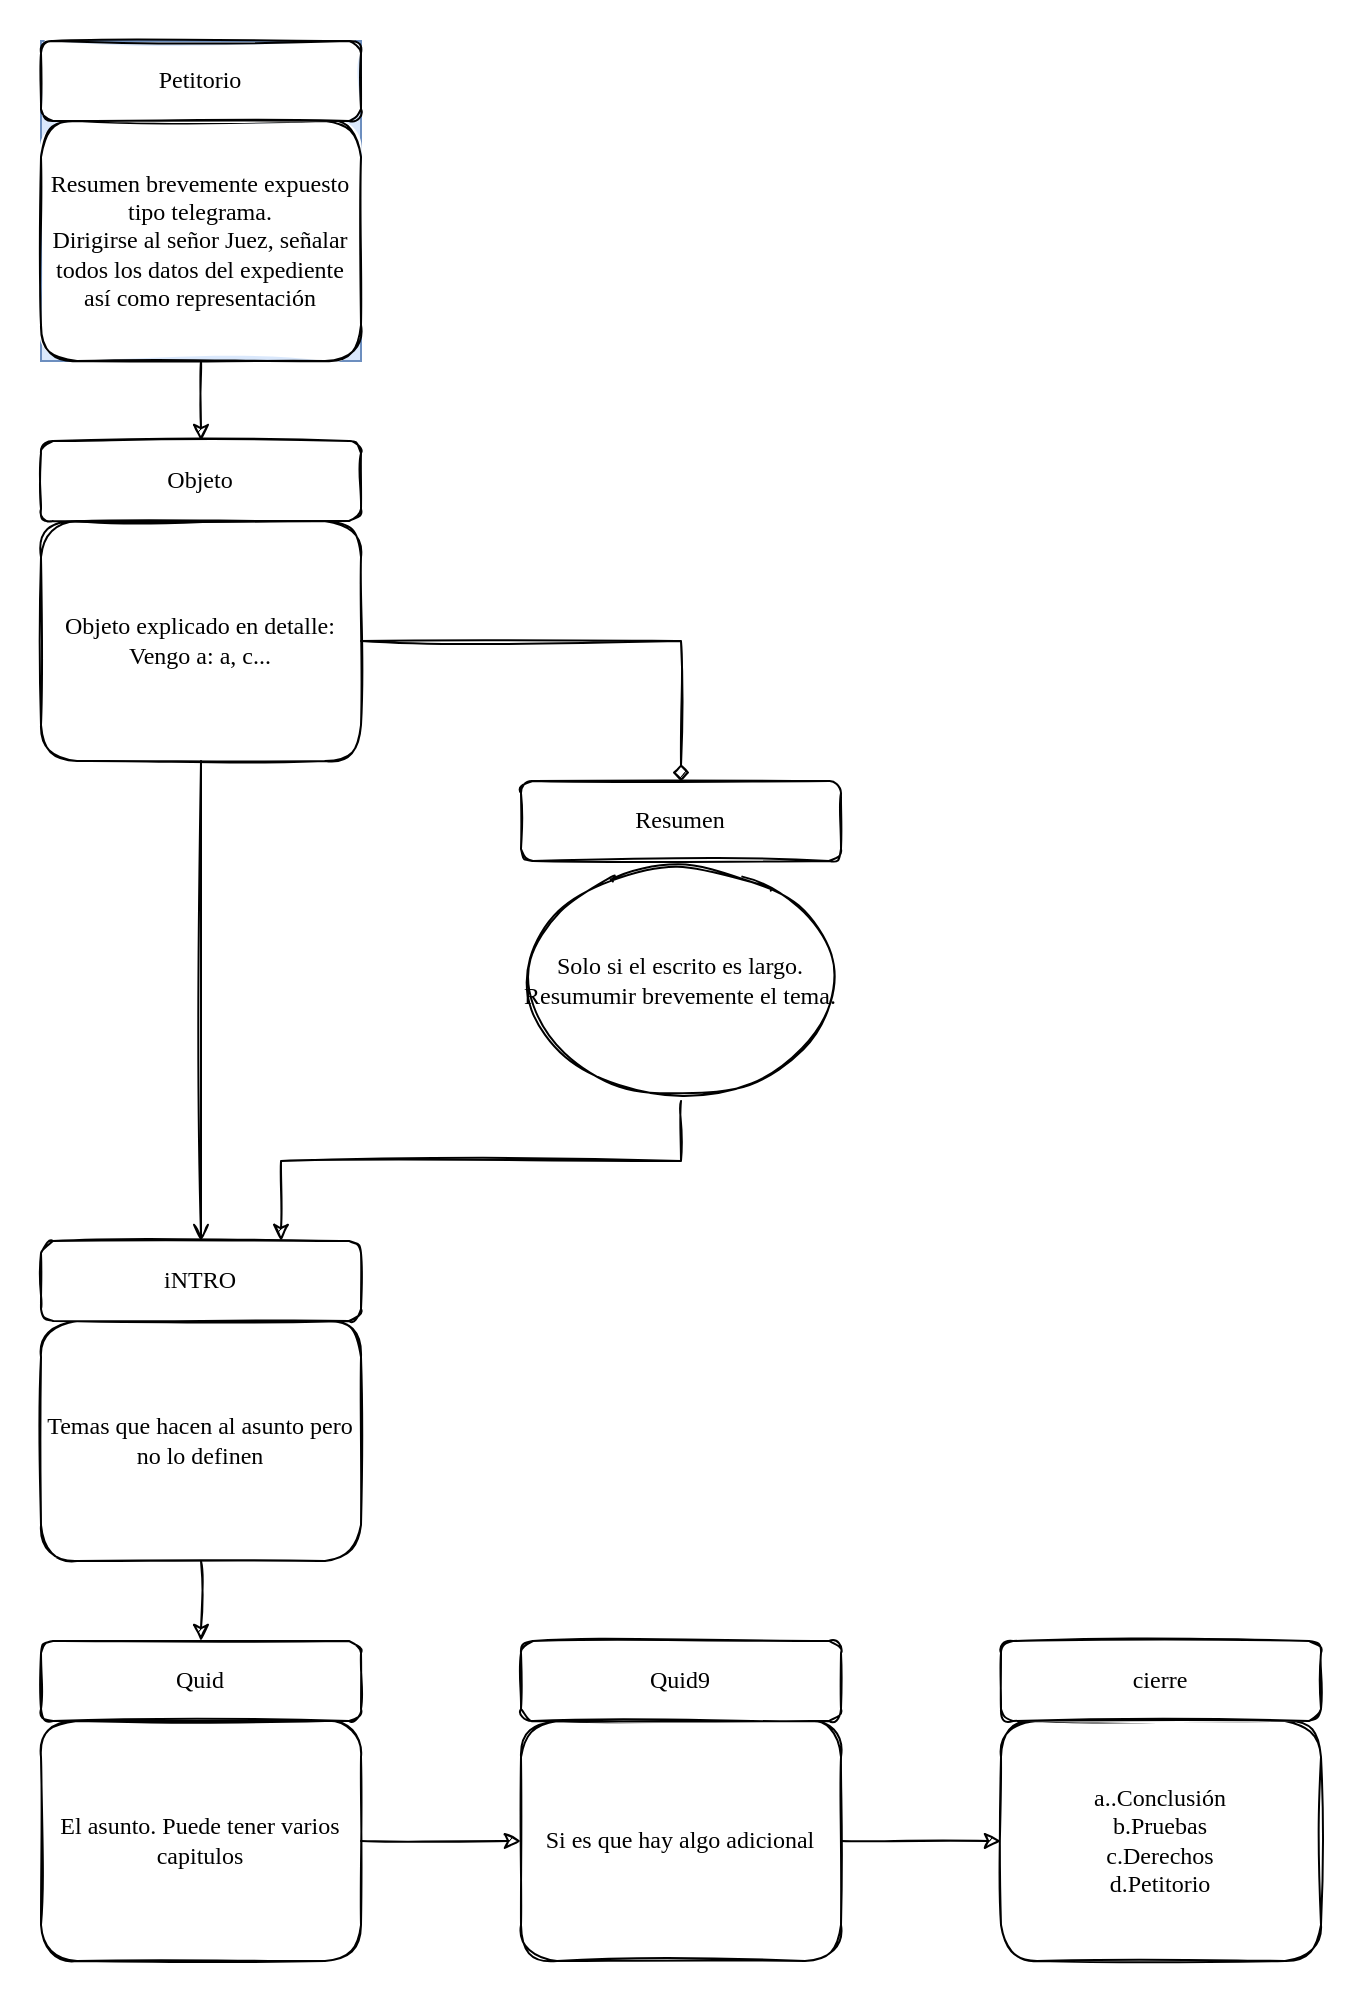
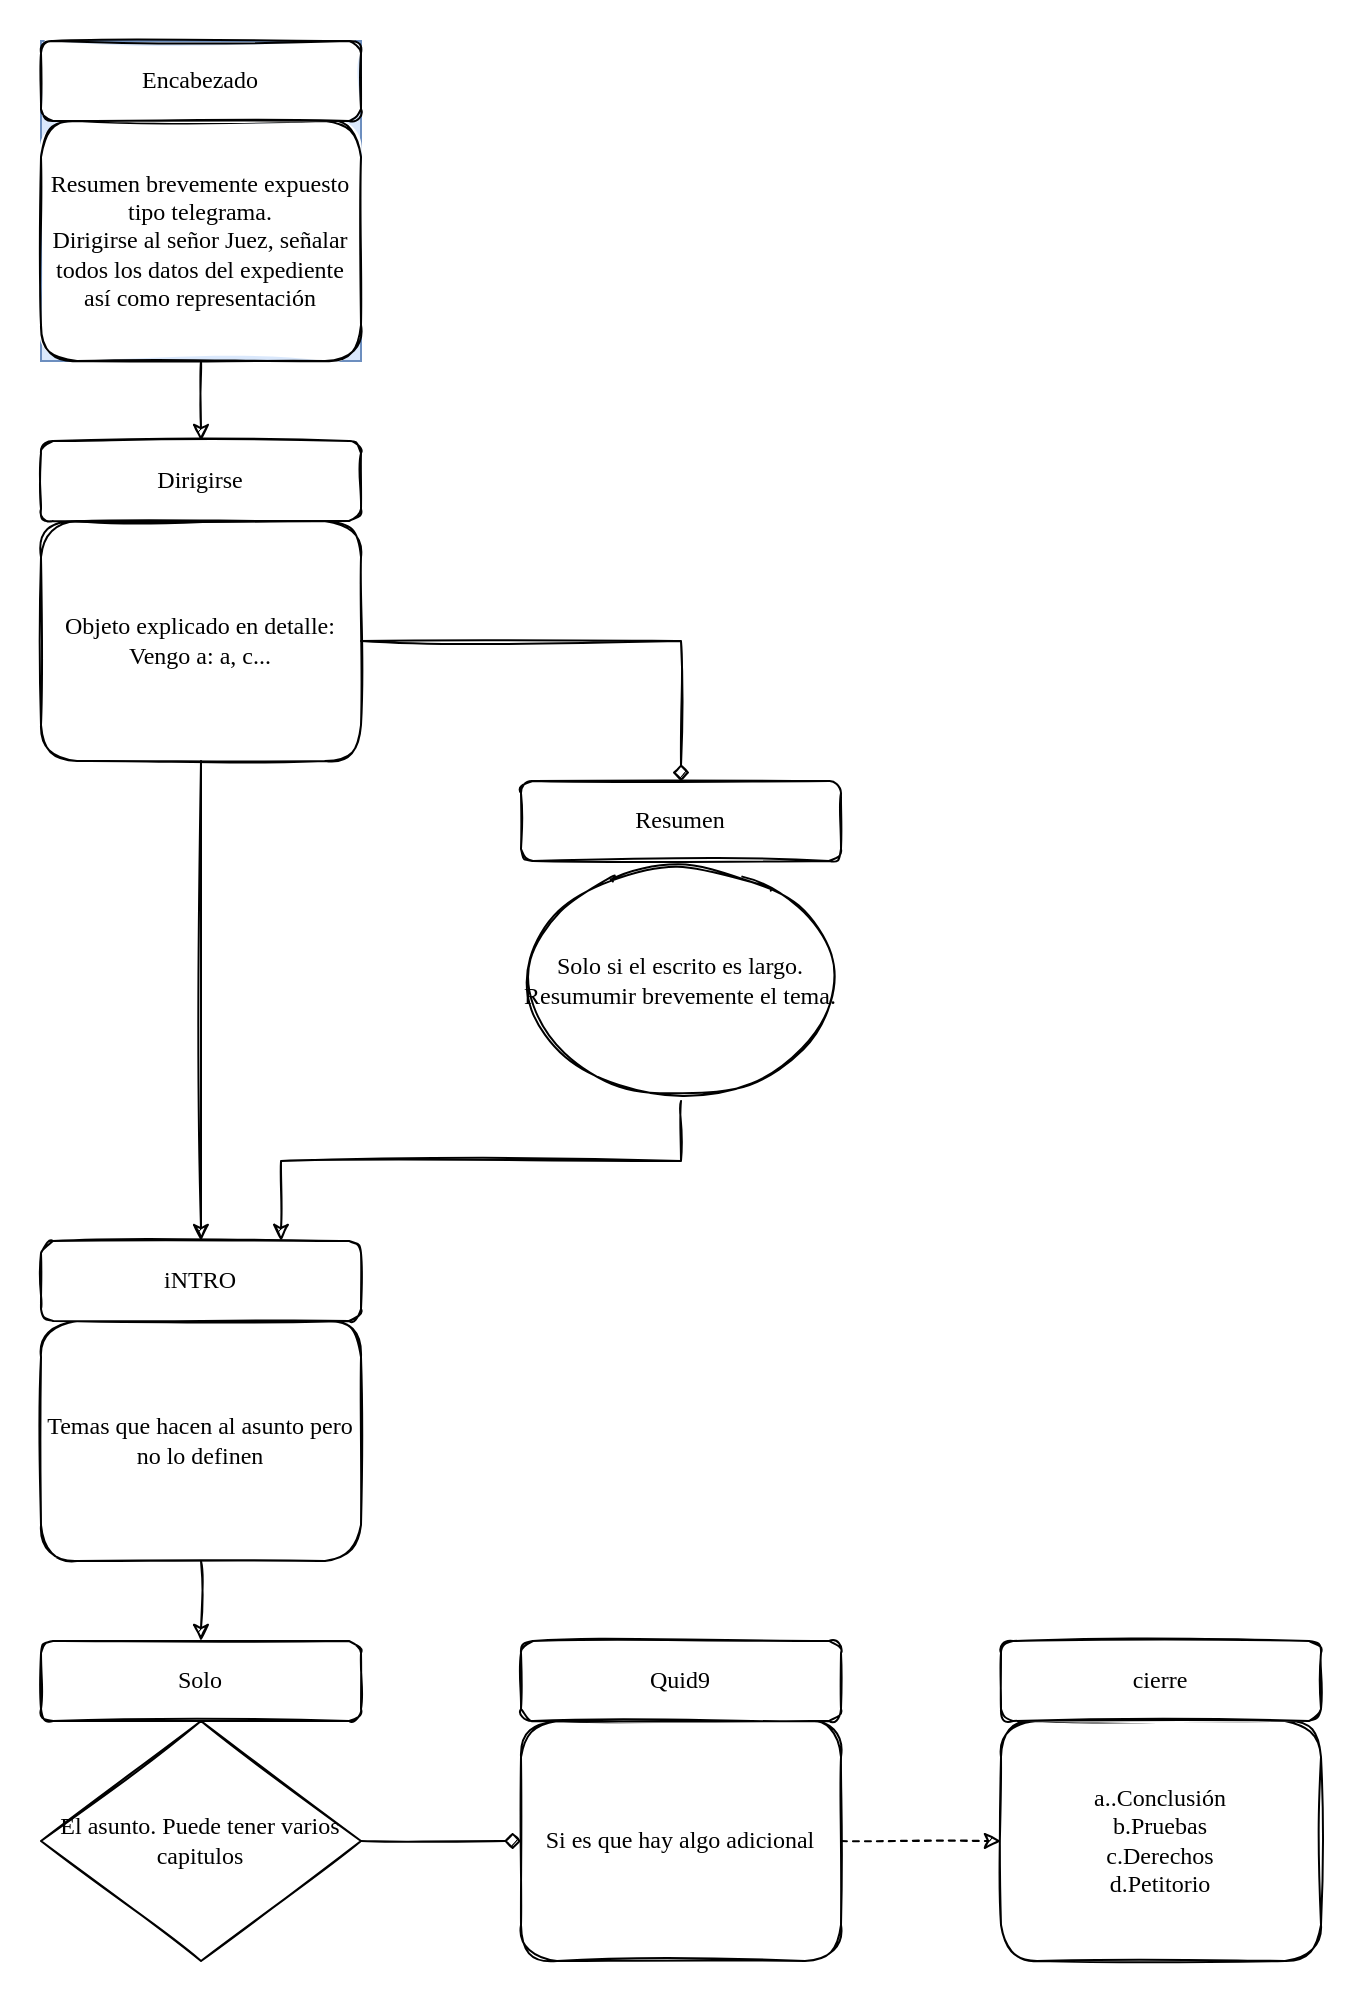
  <mxCell id="0" />
  <mxCell id="1" parent="0" />
  <mxCell id="2" value="" style="group;fillColor=#dae8fc;strokeColor=#6c8ebf;" parent="1" vertex="1" connectable="0"><mxGeometry x="20" y="20" width="160" height="160" as="geometry" /></mxCell>
  <mxCell id="3" value="Resumen brevemente expuesto tipo telegrama.&lt;br&gt;Dirigirse al señor Juez, señalar todos los datos del expediente así como representación" style="rounded=1;whiteSpace=wrap;html=1;fontFamily=Architects Daughter;shadow=0;sketch=1;fontSource=https%3A%2F%2Ffonts.googleapis.com%2Fcss%3Ffamily%3DArchitects%2BDaughter;" parent="2" vertex="1"><mxGeometry y="40" width="160" height="120" as="geometry" /></mxCell>
- <mxCell id="4" value="Petitorio" style="rounded=1;whiteSpace=wrap;html=1;fontFamily=Architects Daughter;shadow=0;sketch=1;fontSource=https%3A%2F%2Ffonts.googleapis.com%2Fcss%3Ffamily%3DArchitects%2BDaughter;" parent="2" vertex="1"><mxGeometry width="160" height="40" as="geometry" /></mxCell>
+ <mxCell id="4" value="Encabezado" style="rounded=1;whiteSpace=wrap;html=1;fontFamily=Architects Daughter;shadow=0;sketch=1;fontSource=https%3A%2F%2Ffonts.googleapis.com%2Fcss%3Ffamily%3DArchitects%2BDaughter;" parent="2" vertex="1"><mxGeometry width="160" height="40" as="geometry" /></mxCell>
  <mxCell id="5" value="" style="group" parent="1" vertex="1" connectable="0"><mxGeometry x="20" y="220" width="160" height="160" as="geometry" /></mxCell>
  <mxCell id="6" value="Objeto explicado en detalle: Vengo a: a, c..." style="rounded=1;whiteSpace=wrap;html=1;fontFamily=Architects Daughter;shadow=0;sketch=1;fontSource=https%3A%2F%2Ffonts.googleapis.com%2Fcss%3Ffamily%3DArchitects%2BDaughter;" parent="5" vertex="1"><mxGeometry y="40" width="160" height="120" as="geometry" /></mxCell>
- <mxCell id="7" value="Objeto" style="rounded=1;whiteSpace=wrap;html=1;fontFamily=Architects Daughter;shadow=0;sketch=1;fontSource=https%3A%2F%2Ffonts.googleapis.com%2Fcss%3Ffamily%3DArchitects%2BDaughter;" parent="5" vertex="1"><mxGeometry width="160" height="40" as="geometry" /></mxCell>
+ <mxCell id="7" value="Dirigirse" style="rounded=1;whiteSpace=wrap;html=1;fontFamily=Architects Daughter;shadow=0;sketch=1;fontSource=https%3A%2F%2Ffonts.googleapis.com%2Fcss%3Ffamily%3DArchitects%2BDaughter;" parent="5" vertex="1"><mxGeometry width="160" height="40" as="geometry" /></mxCell>
  <mxCell id="8" value="" style="group" parent="1" vertex="1" connectable="0"><mxGeometry x="260" y="390" width="160" height="160" as="geometry" /></mxCell>
  <mxCell id="9" value="" style="group" parent="8" vertex="1" connectable="0"><mxGeometry width="160" height="160" as="geometry" /></mxCell>
  <mxCell id="10" value="Resumen" style="rounded=1;whiteSpace=wrap;html=1;fontFamily=Architects Daughter;shadow=0;sketch=1;fontSource=https%3A%2F%2Ffonts.googleapis.com%2Fcss%3Ffamily%3DArchitects%2BDaughter;" parent="9" vertex="1"><mxGeometry width="160" height="40" as="geometry" /></mxCell>
  <mxCell id="11" value="Solo si el escrito es largo.&lt;br&gt;Resumumir brevemente el tema." style="ellipse;whiteSpace=wrap;html=1;fontFamily=Architects Daughter;shadow=0;sketch=1;fontSource=https%3A%2F%2Ffonts.googleapis.com%2Fcss%3Ffamily%3DArchitects%2BDaughter;" parent="8" vertex="1"><mxGeometry y="40" width="160" height="120" as="geometry" /></mxCell>
  <mxCell id="12" value="" style="group" parent="1" vertex="1" connectable="0"><mxGeometry x="20" y="620" width="160" height="160" as="geometry" /></mxCell>
  <mxCell id="13" value="Temas que hacen al asunto pero no lo definen" style="rounded=1;whiteSpace=wrap;html=1;fontFamily=Architects Daughter;shadow=0;sketch=1;fontSource=https%3A%2F%2Ffonts.googleapis.com%2Fcss%3Ffamily%3DArchitects%2BDaughter;" parent="12" vertex="1"><mxGeometry y="40" width="160" height="120" as="geometry" /></mxCell>
  <mxCell id="14" value="iNTRO" style="rounded=1;whiteSpace=wrap;html=1;fontFamily=Architects Daughter;shadow=0;sketch=1;fontSource=https%3A%2F%2Ffonts.googleapis.com%2Fcss%3Ffamily%3DArchitects%2BDaughter;align=center;" parent="12" vertex="1"><mxGeometry width="160" height="40" as="geometry" /></mxCell>
  <mxCell id="15" value="" style="group" parent="1" vertex="1" connectable="0"><mxGeometry x="20" y="820" width="160" height="160" as="geometry" /></mxCell>
- <mxCell id="16" value="El asunto. Puede tener varios capitulos" style="rounded=1;whiteSpace=wrap;html=1;fontFamily=Architects Daughter;shadow=0;sketch=1;fontSource=https%3A%2F%2Ffonts.googleapis.com%2Fcss%3Ffamily%3DArchitects%2BDaughter;" parent="15" vertex="1"><mxGeometry y="40" width="160" height="120" as="geometry" /></mxCell>
- <mxCell id="17" value="Quid" style="rounded=1;whiteSpace=wrap;html=1;fontFamily=Architects Daughter;shadow=0;sketch=1;fontSource=https%3A%2F%2Ffonts.googleapis.com%2Fcss%3Ffamily%3DArchitects%2BDaughter;" parent="15" vertex="1"><mxGeometry width="160" height="40" as="geometry" /></mxCell>
+ <mxCell id="16" value="El asunto. Puede tener varios capitulos" style="rhombus;whiteSpace=wrap;html=1;fontFamily=Architects Daughter;shadow=0;sketch=1;fontSource=https%3A%2F%2Ffonts.googleapis.com%2Fcss%3Ffamily%3DArchitects%2BDaughter;" parent="15" vertex="1"><mxGeometry y="40" width="160" height="120" as="geometry" /></mxCell>
+ <mxCell id="17" value="Solo" style="rounded=1;whiteSpace=wrap;html=1;fontFamily=Architects Daughter;shadow=0;sketch=1;fontSource=https%3A%2F%2Ffonts.googleapis.com%2Fcss%3Ffamily%3DArchitects%2BDaughter;" parent="15" vertex="1"><mxGeometry width="160" height="40" as="geometry" /></mxCell>
  <mxCell id="18" value="" style="group" parent="1" vertex="1" connectable="0"><mxGeometry x="260" y="820" width="160" height="160" as="geometry" /></mxCell>
  <mxCell id="19" value="Si es que hay algo adicional" style="rounded=1;whiteSpace=wrap;html=1;fontFamily=Architects Daughter;shadow=0;sketch=1;fontSource=https%3A%2F%2Ffonts.googleapis.com%2Fcss%3Ffamily%3DArchitects%2BDaughter;" parent="18" vertex="1"><mxGeometry y="40" width="160" height="120" as="geometry" /></mxCell>
  <mxCell id="20" value="Quid9" style="rounded=1;whiteSpace=wrap;html=1;fontFamily=Architects Daughter;shadow=0;sketch=1;fontSource=https%3A%2F%2Ffonts.googleapis.com%2Fcss%3Ffamily%3DArchitects%2BDaughter;" parent="18" vertex="1"><mxGeometry width="160" height="40" as="geometry" /></mxCell>
  <mxCell id="21" value="" style="group" parent="1" vertex="1" connectable="0"><mxGeometry x="500" y="820" width="160" height="160" as="geometry" /></mxCell>
  <mxCell id="22" value="a..Conclusión&lt;br&gt;b.Pruebas&lt;br&gt;c.Derechos&lt;br&gt;d.Petitorio" style="rounded=1;whiteSpace=wrap;html=1;fontFamily=Architects Daughter;shadow=0;sketch=1;fontSource=https%3A%2F%2Ffonts.googleapis.com%2Fcss%3Ffamily%3DArchitects%2BDaughter;" parent="21" vertex="1"><mxGeometry y="40" width="160" height="120" as="geometry" /></mxCell>
  <mxCell id="23" value="cierre" style="rounded=1;whiteSpace=wrap;html=1;fontFamily=Architects Daughter;shadow=0;sketch=1;fontSource=https%3A%2F%2Ffonts.googleapis.com%2Fcss%3Ffamily%3DArchitects%2BDaughter;" parent="21" vertex="1"><mxGeometry width="160" height="40" as="geometry" /></mxCell>
  <mxCell id="24" style="edgeStyle=orthogonalEdgeStyle;rounded=0;sketch=1;orthogonalLoop=1;jettySize=auto;html=1;exitX=0.5;exitY=1;exitDx=0;exitDy=0;fontFamily=Garamond;" parent="1" source="13" target="17" edge="1"><mxGeometry relative="1" as="geometry" /></mxCell>
- <mxCell id="25" style="edgeStyle=orthogonalEdgeStyle;rounded=0;sketch=1;orthogonalLoop=1;jettySize=auto;html=1;exitX=1;exitY=0.5;exitDx=0;exitDy=0;entryX=0;entryY=0.5;entryDx=0;entryDy=0;fontFamily=Garamond;" parent="1" source="16" target="19" edge="1"><mxGeometry relative="1" as="geometry" /></mxCell>
- <mxCell id="26" style="edgeStyle=orthogonalEdgeStyle;rounded=0;sketch=1;orthogonalLoop=1;jettySize=auto;html=1;exitX=1;exitY=0.5;exitDx=0;exitDy=0;entryX=0;entryY=0.5;entryDx=0;entryDy=0;fontFamily=Garamond;" parent="1" source="19" target="22" edge="1"><mxGeometry relative="1" as="geometry" /></mxCell>
- <mxCell id="27" style="edgeStyle=orthogonalEdgeStyle;rounded=0;sketch=1;orthogonalLoop=1;jettySize=auto;html=1;exitX=0.5;exitY=1;exitDx=0;exitDy=0;fontFamily=Garamond;endArrow=open;" parent="1" source="6" target="14" edge="1"><mxGeometry relative="1" as="geometry" /></mxCell>
+ <mxCell id="25" style="edgeStyle=orthogonalEdgeStyle;rounded=0;sketch=1;orthogonalLoop=1;jettySize=auto;html=1;exitX=1;exitY=0.5;exitDx=0;exitDy=0;entryX=0;entryY=0.5;entryDx=0;entryDy=0;fontFamily=Garamond;endArrow=diamond;" parent="1" source="16" target="19" edge="1"><mxGeometry relative="1" as="geometry" /></mxCell>
+ <mxCell id="26" style="edgeStyle=orthogonalEdgeStyle;rounded=0;sketch=1;orthogonalLoop=1;jettySize=auto;html=1;exitX=1;exitY=0.5;exitDx=0;exitDy=0;entryX=0;entryY=0.5;entryDx=0;entryDy=0;fontFamily=Garamond;dashed=1;" parent="1" source="19" target="22" edge="1"><mxGeometry relative="1" as="geometry" /></mxCell>
+ <mxCell id="27" style="edgeStyle=orthogonalEdgeStyle;rounded=0;sketch=1;orthogonalLoop=1;jettySize=auto;html=1;exitX=0.5;exitY=1;exitDx=0;exitDy=0;fontFamily=Garamond;" parent="1" source="6" target="14" edge="1"><mxGeometry relative="1" as="geometry" /></mxCell>
  <mxCell id="28" style="edgeStyle=orthogonalEdgeStyle;rounded=0;sketch=1;orthogonalLoop=1;jettySize=auto;html=1;exitX=0.5;exitY=1;exitDx=0;exitDy=0;fontFamily=Garamond;" parent="1" source="3" target="7" edge="1"><mxGeometry relative="1" as="geometry" /></mxCell>
  <mxCell id="29" style="edgeStyle=orthogonalEdgeStyle;rounded=0;sketch=1;orthogonalLoop=1;jettySize=auto;html=1;exitX=1;exitY=0.5;exitDx=0;exitDy=0;fontFamily=Garamond;endArrow=diamond;" parent="1" source="6" target="10" edge="1"><mxGeometry relative="1" as="geometry" /></mxCell>
  <mxCell id="30" style="edgeStyle=orthogonalEdgeStyle;rounded=0;sketch=1;orthogonalLoop=1;jettySize=auto;html=1;exitX=0.5;exitY=1;exitDx=0;exitDy=0;entryX=0.75;entryY=0;entryDx=0;entryDy=0;fontFamily=Garamond;" parent="1" source="11" target="14" edge="1"><mxGeometry relative="1" as="geometry"><Array as="points"><mxPoint x="340" y="580" /><mxPoint x="140" y="580" /></Array></mxGeometry></mxCell>
